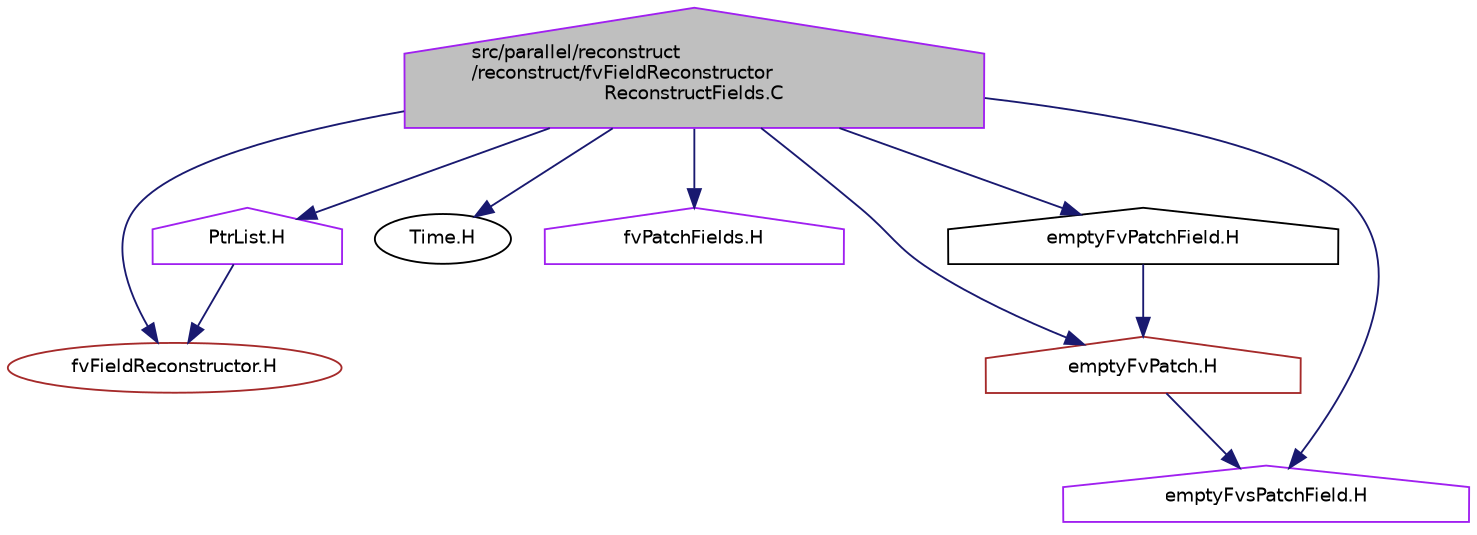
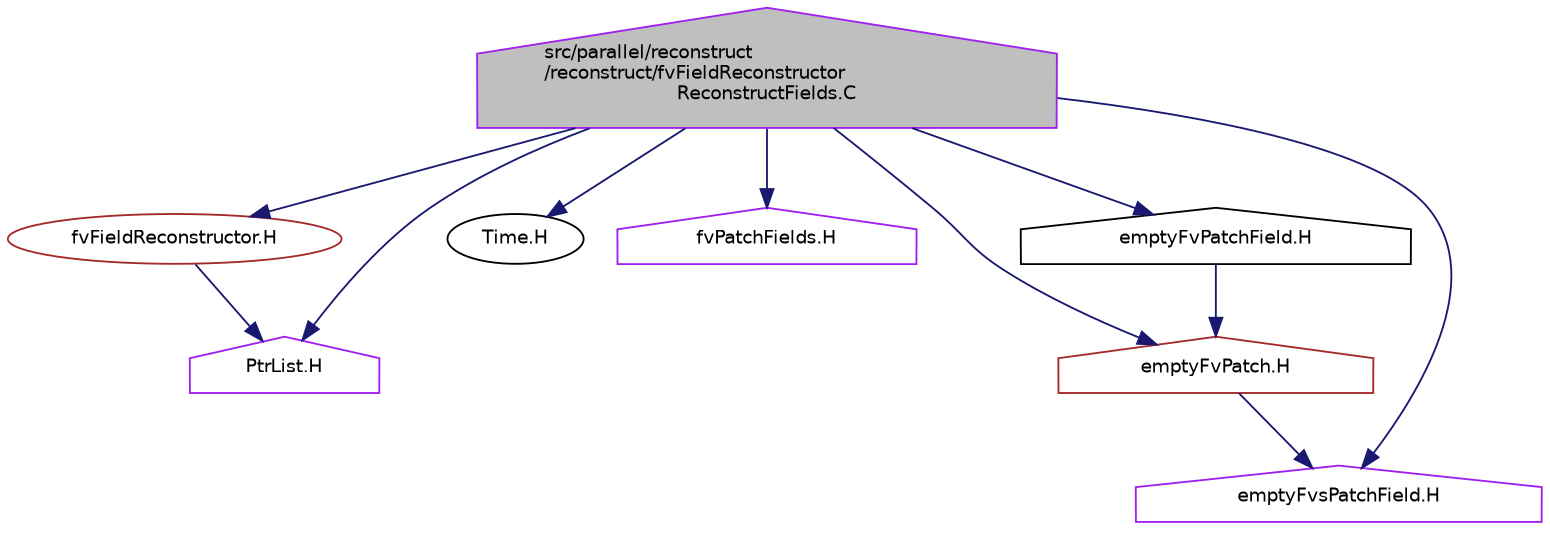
  digraph {
    node [color=purple fontname=Helvetica fontsize=10 shape=house]
    edge [color=midnightblue fontname=Helvetica fontsize=10 labelfontname=Helvetica labelfontsize=10 style=solid]
    n1 [fillcolor=grey75 fontcolor=black height=0.2 label="src/parallel/reconstruct\l/reconstruct/fvFieldReconstructor\lReconstructFields.C" style=filled width=0.4]
    n2 [color=brown height=0.2 label="fvFieldReconstructor.H" shape=ellipse width=0.4]
    n3 [height=0.2 label="PtrList.H" width=0.4]
    n4 [color=black height=0.2 label="Time.H" shape=ellipse width=0.4]
    n5 [height=0.2 label="fvPatchFields.H" width=0.4]
    n6 [color=brown height=0.2 label="emptyFvPatch.H" width=0.4]
    n7 [color=black height=0.2 label="emptyFvPatchField.H" width=0.4]
    n8 [height=0.2 label="emptyFvsPatchField.H" width=0.4]
    n1 -> n2
    n1 -> n3
    n1 -> n4
    n1 -> n5
    n1 -> n6
    n1 -> n7
    n1 -> n8
-   n3 -> n2
+   n2 -> n3
    n6 -> n8
    n7 -> n6
  }
